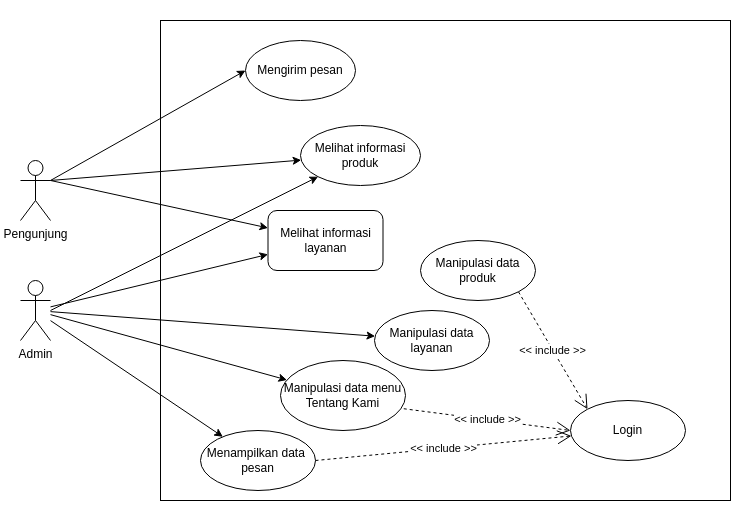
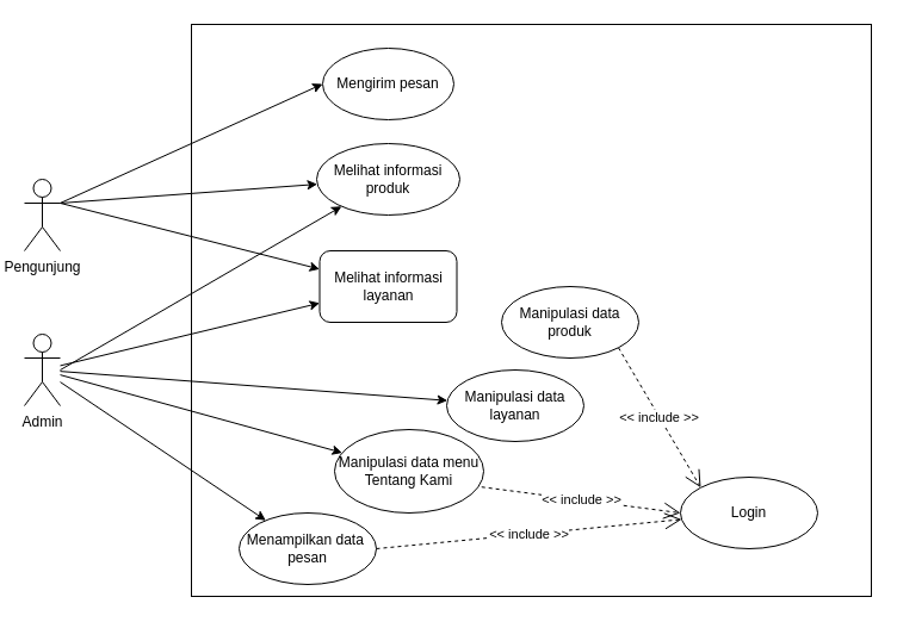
  <mxCell id="0" />
  <mxCell id="1" parent="0" />
  <mxCell id="2" style="rounded=0;orthogonalLoop=1;jettySize=auto;html=1;exitX=1;exitY=0.333;exitDx=0;exitDy=0;exitPerimeter=0;entryX=0;entryY=0.5;entryDx=0;entryDy=0;" parent="1" source="5" target="15" edge="1"><mxGeometry relative="1" as="geometry" /></mxCell>
  <mxCell id="3" style="edgeStyle=none;rounded=0;orthogonalLoop=1;jettySize=auto;html=1;exitX=1;exitY=0.333;exitDx=0;exitDy=0;exitPerimeter=0;" parent="1" source="5" target="13" edge="1"><mxGeometry relative="1" as="geometry" /></mxCell>
  <mxCell id="4" style="edgeStyle=none;rounded=0;orthogonalLoop=1;jettySize=auto;html=1;exitX=1;exitY=0.333;exitDx=0;exitDy=0;exitPerimeter=0;" parent="1" source="5" target="14" edge="1"><mxGeometry relative="1" as="geometry" /></mxCell>
- <mxCell id="5" value="Pengunjung" style="shape=umlActor;verticalLabelPosition=bottom;labelBackgroundColor=#ffffff;verticalAlign=top;html=1;" parent="1" vertex="1"><mxGeometry x="20" y="160" width="30" height="60" as="geometry" /></mxCell>
+ <mxCell id="5" value="Pengunjung" style="shape=umlActor;verticalLabelPosition=bottom;labelBackgroundColor=#ffffff;verticalAlign=top;html=1;" parent="1" vertex="1"><mxGeometry x="20" y="150" width="30" height="60" as="geometry" /></mxCell>
  <mxCell id="6" style="edgeStyle=none;rounded=0;orthogonalLoop=1;jettySize=auto;html=1;" parent="1" target="13" edge="1"><mxGeometry relative="1" as="geometry"><mxPoint x="50" y="310" as="sourcePoint" /></mxGeometry></mxCell>
  <mxCell id="7" style="edgeStyle=none;rounded=0;orthogonalLoop=1;jettySize=auto;html=1;" parent="1" source="11" target="14" edge="1"><mxGeometry relative="1" as="geometry" /></mxCell>
  <mxCell id="8" style="rounded=0;orthogonalLoop=1;jettySize=auto;elbow=vertical;html=1;" parent="1" source="11" target="19" edge="1"><mxGeometry relative="1" as="geometry" /></mxCell>
  <mxCell id="9" style="edgeStyle=none;rounded=0;orthogonalLoop=1;jettySize=auto;html=1;" parent="1" source="11" target="18" edge="1"><mxGeometry relative="1" as="geometry" /></mxCell>
  <mxCell id="10" style="edgeStyle=none;rounded=0;orthogonalLoop=1;jettySize=auto;html=1;" parent="1" source="11" target="17" edge="1"><mxGeometry relative="1" as="geometry" /></mxCell>
  <mxCell id="11" value="Admin" style="shape=umlActor;verticalLabelPosition=bottom;labelBackgroundColor=#ffffff;verticalAlign=top;html=1;" parent="1" vertex="1"><mxGeometry x="20" y="280" width="30" height="60" as="geometry" /></mxCell>
  <mxCell id="12" value="" style="html=1;fillColor=none;" parent="1" vertex="1"><mxGeometry x="160" width="570" height="480" as="geometry" y="20" /></mxCell>
- <mxCell id="13" value="Melihat informasi produk" style="ellipse;whiteSpace=wrap;html=1;fillColor=none;" parent="1" vertex="1"><mxGeometry x="300" y="125" width="120" height="60" as="geometry" /></mxCell>
+ <mxCell id="13" value="Melihat informasi produk" style="ellipse;whiteSpace=wrap;html=1;fillColor=none;" parent="1" vertex="1"><mxGeometry x="265" y="120" width="120" height="60" as="geometry" /></mxCell>
  <mxCell id="14" value="Melihat informasi layanan" style="whiteSpace=wrap;html=1;fillColor=none;rounded=1;" parent="1" vertex="1"><mxGeometry x="267.5" y="210" width="115" height="60" as="geometry" /></mxCell>
- <mxCell id="15" value="Mengirim pesan" style="ellipse;whiteSpace=wrap;html=1;fillColor=none;" parent="1" vertex="1"><mxGeometry x="245" y="40" width="110" height="60" as="geometry" /></mxCell>
+ <mxCell id="15" value="Mengirim pesan" style="ellipse;whiteSpace=wrap;html=1;fillColor=none;" parent="1" vertex="1"><mxGeometry x="270" y="40" width="110" height="60" as="geometry" /></mxCell>
  <mxCell id="16" value="Manipulasi data produk" style="ellipse;whiteSpace=wrap;html=1;fillColor=none;" parent="1" vertex="1"><mxGeometry x="420" y="240" width="115" height="60" as="geometry" /></mxCell>
  <mxCell id="17" value="Manipulasi data layanan" style="ellipse;whiteSpace=wrap;html=1;fillColor=none;" parent="1" vertex="1"><mxGeometry x="374" y="310" width="115" height="60" as="geometry" /></mxCell>
  <mxCell id="18" value="Manipulasi data menu Tentang Kami" style="ellipse;whiteSpace=wrap;html=1;fillColor=none;" parent="1" vertex="1"><mxGeometry x="280" y="360" width="125" height="70" as="geometry" /></mxCell>
  <mxCell id="19" value="Menampilkan data&amp;nbsp;&lt;br&gt;pesan" style="ellipse;whiteSpace=wrap;html=1;fillColor=none;" parent="1" vertex="1"><mxGeometry x="200" y="430" width="115" height="60" as="geometry" /></mxCell>
  <mxCell id="20" value="Login" style="ellipse;whiteSpace=wrap;html=1;fillColor=none;" parent="1" vertex="1"><mxGeometry x="570" y="400" width="115" height="60" as="geometry" /></mxCell>
  <mxCell id="21" value="&amp;lt;&amp;lt; include &amp;gt;&amp;gt;" style="endArrow=open;endSize=12;dashed=1;html=1;exitX=1;exitY=0.5;exitDx=0;exitDy=0;" parent="1" source="19" target="20" edge="1"><mxGeometry width="160" relative="1" as="geometry"><mxPoint x="329" y="460" as="sourcePoint" /><mxPoint x="489" y="460" as="targetPoint" /></mxGeometry></mxCell>
  <mxCell id="22" value="&amp;lt;&amp;lt; include &amp;gt;&amp;gt;" style="endArrow=open;endSize=12;dashed=1;html=1;exitX=0.986;exitY=0.689;exitDx=0;exitDy=0;exitPerimeter=0;entryX=0;entryY=0.5;entryDx=0;entryDy=0;" parent="1" source="18" target="20" edge="1"><mxGeometry width="160" relative="1" as="geometry"><mxPoint x="325" y="470" as="sourcePoint" /><mxPoint x="580.952" y="445.437" as="targetPoint" /></mxGeometry></mxCell>
  <mxCell id="23" value="&amp;lt;&amp;lt; include &amp;gt;&amp;gt;" style="endArrow=open;endSize=12;dashed=1;html=1;exitX=1;exitY=1;exitDx=0;exitDy=0;entryX=0;entryY=0;entryDx=0;entryDy=0;" parent="1" source="16" target="20" edge="1"><mxGeometry width="160" relative="1" as="geometry"><mxPoint x="481.981" y="371.306" as="sourcePoint" /><mxPoint x="581.15" y="425.42" as="targetPoint" /></mxGeometry></mxCell>
